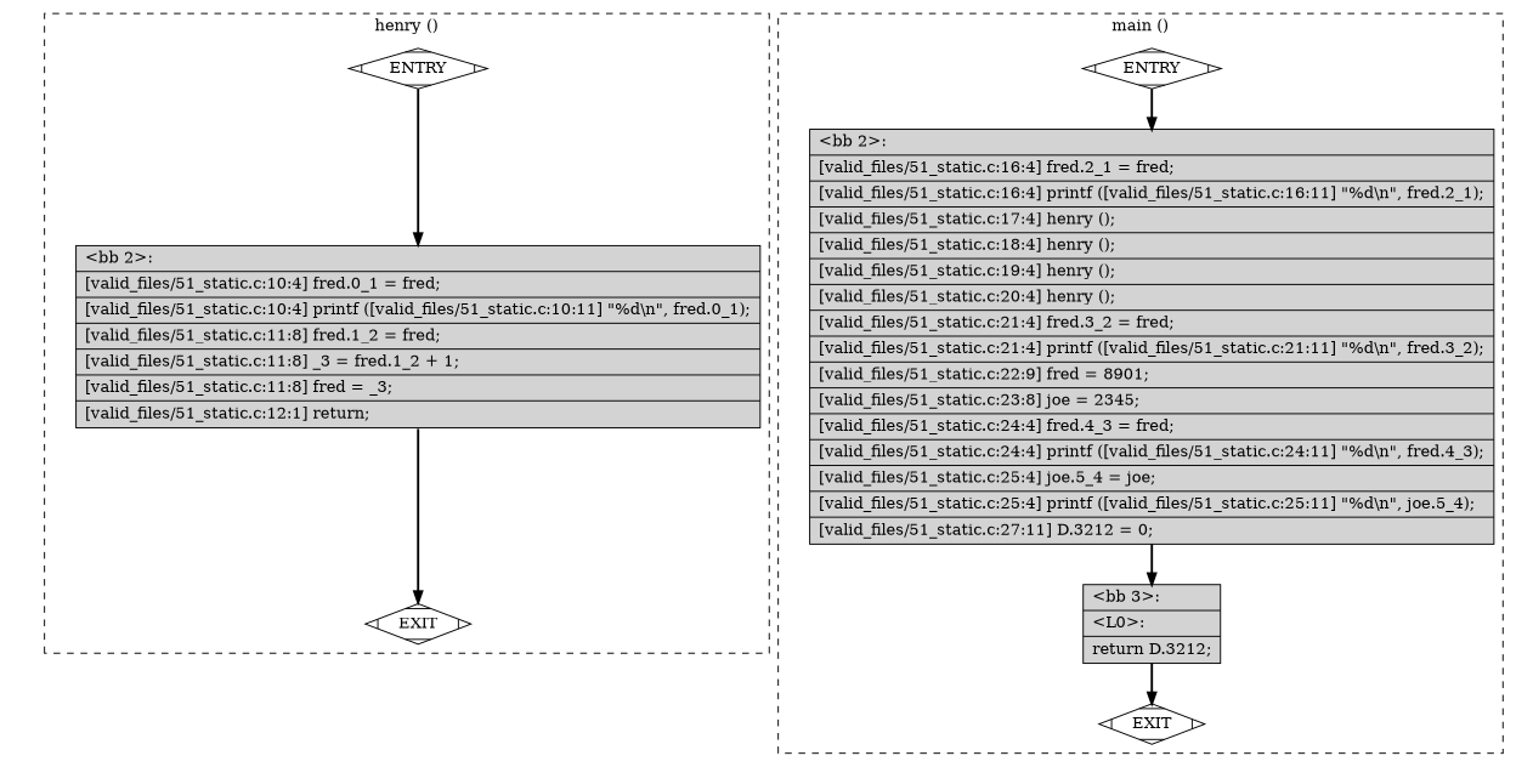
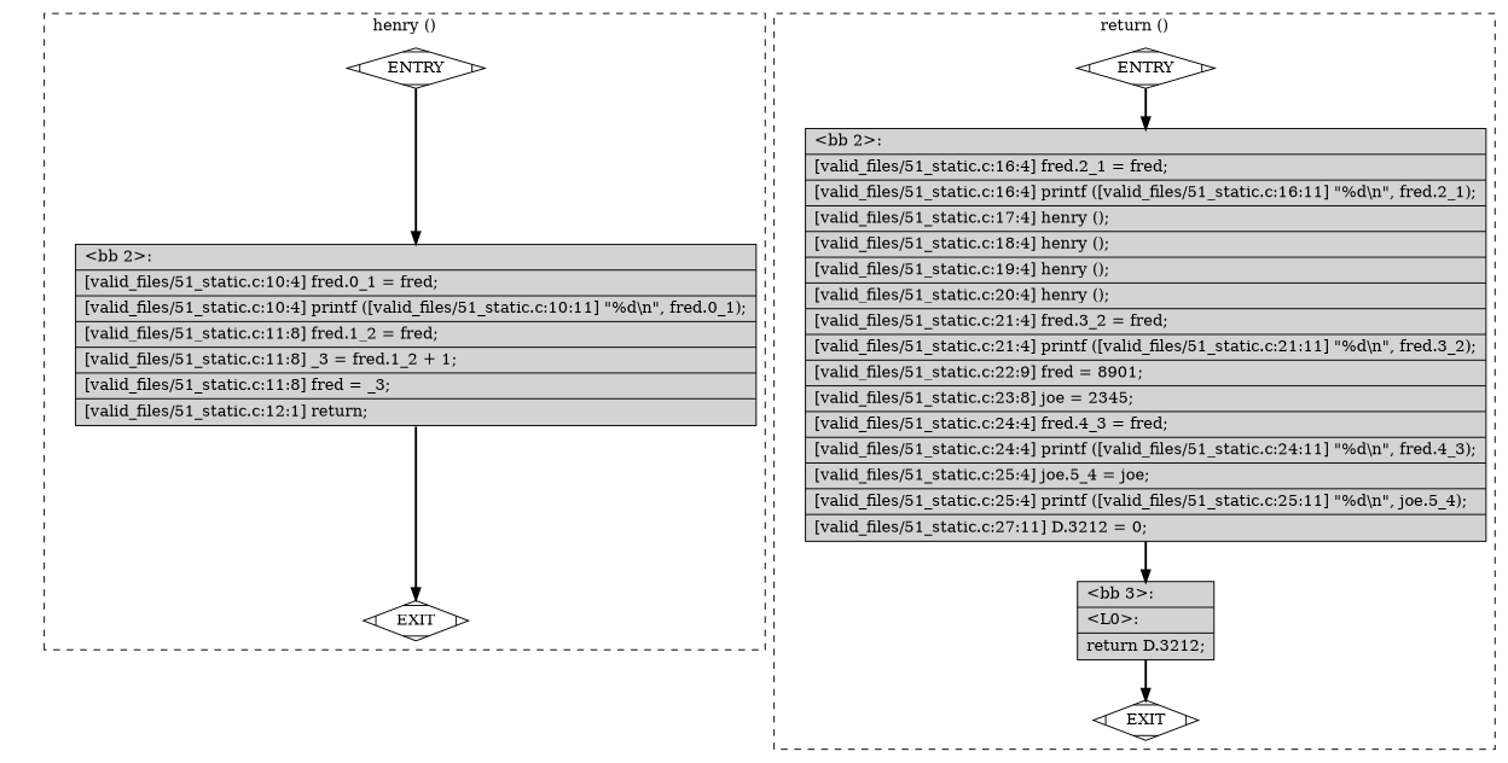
  digraph {
    node [fillcolor=white shape=Mdiamond style=filled]
    edge [constraint=true headport=n style="solid,bold" tailport=s color=black weight=100]
    n1 [label=ENTRY]
    n2 [label=EXIT]
    n3 [fillcolor=lightgrey label="{\<bb\ 2\>:\l|[valid_files/51_static.c:10:4]\ fred.0_1\ =\ fred;\l|[valid_files/51_static.c:10:4]\ printf\ ([valid_files/51_static.c:10:11]\ \"%d\\n\",\ fred.0_1);\l|[valid_files/51_static.c:11:8]\ fred.1_2\ =\ fred;\l|[valid_files/51_static.c:11:8]\ _3\ =\ fred.1_2\ +\ 1;\l|[valid_files/51_static.c:11:8]\ fred\ =\ _3;\l|[valid_files/51_static.c:12:1]\ return;\l}" shape=record]
    n4 [label=ENTRY]
    n5 [label=EXIT]
    n6 [fillcolor=lightgrey label="{\<bb\ 2\>:\l|[valid_files/51_static.c:16:4]\ fred.2_1\ =\ fred;\l|[valid_files/51_static.c:16:4]\ printf\ ([valid_files/51_static.c:16:11]\ \"%d\\n\",\ fred.2_1);\l|[valid_files/51_static.c:17:4]\ henry\ ();\l|[valid_files/51_static.c:18:4]\ henry\ ();\l|[valid_files/51_static.c:19:4]\ henry\ ();\l|[valid_files/51_static.c:20:4]\ henry\ ();\l|[valid_files/51_static.c:21:4]\ fred.3_2\ =\ fred;\l|[valid_files/51_static.c:21:4]\ printf\ ([valid_files/51_static.c:21:11]\ \"%d\\n\",\ fred.3_2);\l|[valid_files/51_static.c:22:9]\ fred\ =\ 8901;\l|[valid_files/51_static.c:23:8]\ joe\ =\ 2345;\l|[valid_files/51_static.c:24:4]\ fred.4_3\ =\ fred;\l|[valid_files/51_static.c:24:4]\ printf\ ([valid_files/51_static.c:24:11]\ \"%d\\n\",\ fred.4_3);\l|[valid_files/51_static.c:25:4]\ joe.5_4\ =\ joe;\l|[valid_files/51_static.c:25:4]\ printf\ ([valid_files/51_static.c:25:11]\ \"%d\\n\",\ joe.5_4);\l|[valid_files/51_static.c:27:11]\ D.3212\ =\ 0;\l}" shape=record]
    n7 [fillcolor=lightgrey label="{\<bb\ 3\>:\l|\<L0\>:\l|return\ D.3212;\l}" shape=record]
    subgraph cluster_1 {
      color=black
      label="henry ()"
      style=dashed
      n1
      n2
      n3
    }
    subgraph cluster_2 {
      color=black
-     label="main ()"
+     label="return ()"
      style=dashed
      n4
      n5
      n6
      n7
    }
    n1 -> n2 [style=invis color="" weight=""]
    n1 -> n3
    n3 -> n2 [weight=10]
    n4 -> n5 [style=invis color="" weight=""]
    n4 -> n6
    n6 -> n7
    n7 -> n5 [weight=10]
  }
